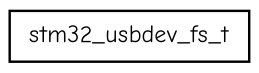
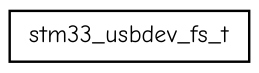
  digraph {
    rankdir=LR
    fontname="Comic Neue"
-   n1 [color=black fillcolor=white fontname="Comic Neue" fontsize=10 height=0.2 label=stm32_usbdev_fs_t shape=record style=filled width=0.4]
+   n1 [color=black fillcolor=white fontname="Comic Neue" fontsize=10 height=0.2 label=stm33_usbdev_fs_t shape=record style=filled width=0.4]
  }
